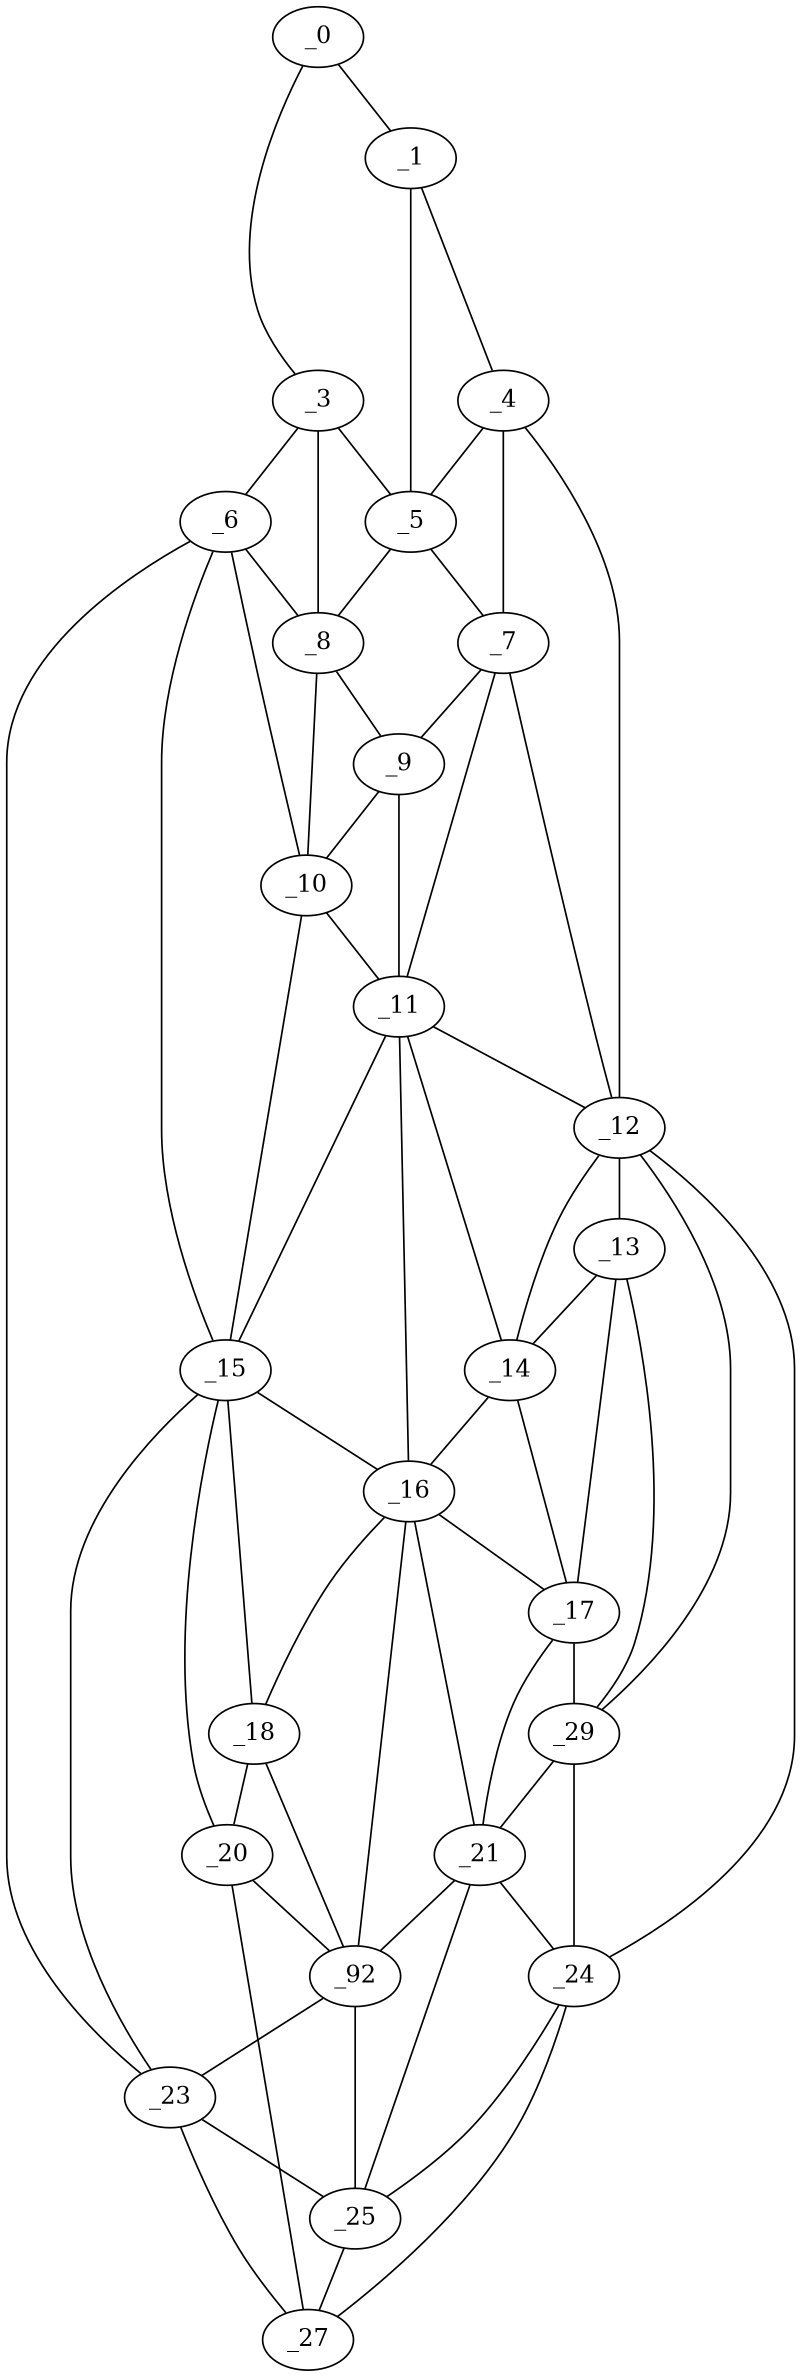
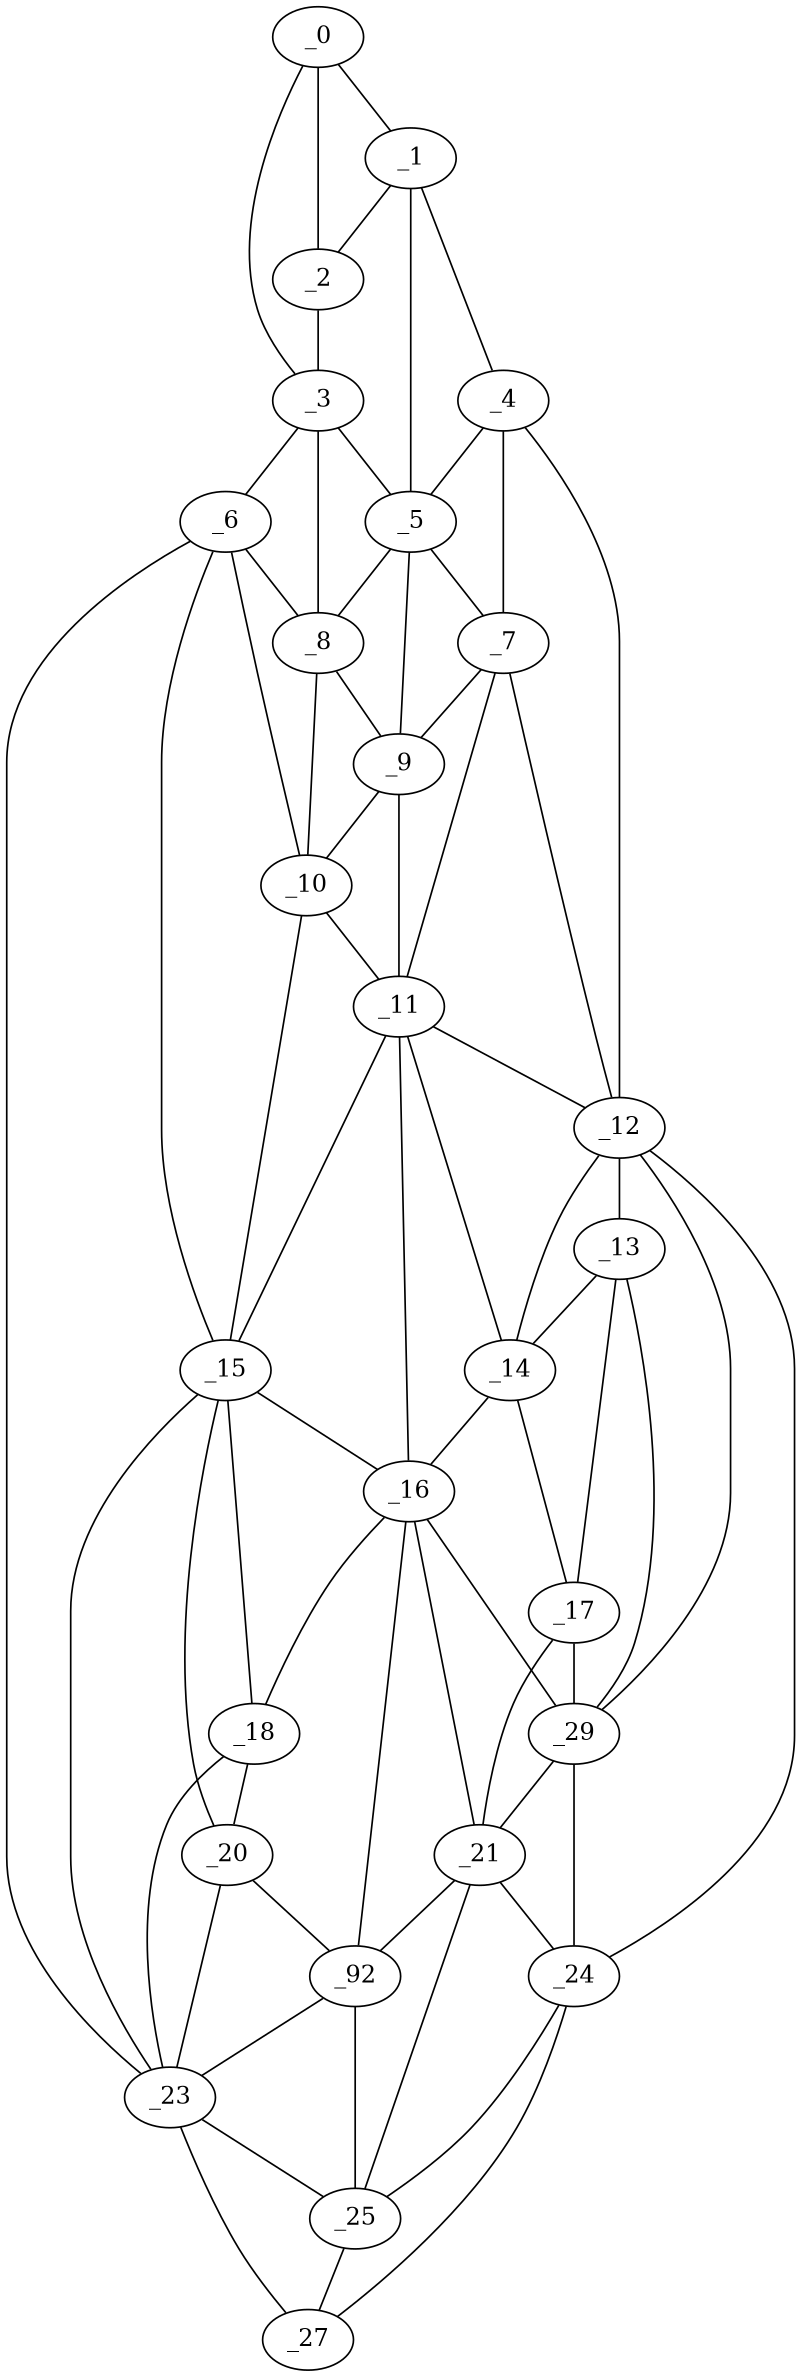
  graph {
    node [x=15 y=52]
    edge [valence=2]
    _0 [x=7 y=53]
    _1
+   _2 [y=55]
    _3 [x=25 y=79]
    _4 [x=33 y=46]
    _5 [x=36 y=54]
    _6 [x=39 y=86]
    _8 [x=45 y=73]
    _7 [x=43 y=48]
    _12 [x=68 y=45]
    _9 [x=52 y=61]
    _10 [x=52 y=79]
    _15 [x=78 y=78]
    _23 [x=105 y=81]
    _11 [x=61 y=59]
    _14 [x=77 y=56]
    _13 [x=75 y=47]
    n18 [label=_29 x=94 y=48]
    _24 [x=115 y=49]
    _16 [x=80 y=65]
    _18 [x=87 y=73]
    _20 [x=95 y=76]
    _25 [x=117 y=66]
    _27 [x=125 y=70]
    _17 [x=86]
    _21 [x=98 y=56]
    n27 [label=_92 x=100 y=66]
    _0 -- _1
+   _0 -- _2
    _0 -- _3 [valence=1]
+   _1 -- _2 [valence=1]
    _1 -- _4 [valence=1]
    _1 -- _5
+   _2 -- _3 [valence=1]
    _3 -- _5 [valence=1]
    _3 -- _6 [valence=1]
    _3 -- _8
    _4 -- _5 [valence=1]
    _4 -- _7
    _4 -- _12 [valence=1]
    _5 -- _8
    _5 -- _7
+   _5 -- _9 [valence=1]
    _6 -- _8 [valence=1]
    _6 -- _10
    _6 -- _15
    _6 -- _23 [valence=1]
    _8 -- _9
    _8 -- _10
    _7 -- _12 [valence=1]
    _7 -- _9
    _7 -- _11
    _12 -- _14 [valence=1]
    _12 -- _13
    _12 -- n18 [valence=1]
    _12 -- _24 [valence=1]
    _9 -- _10
    _9 -- _11
    _10 -- _15 [valence=1]
    _10 -- _11
    _15 -- _23
    _15 -- _16
    _15 -- _18
    _15 -- _20
    _23 -- _25
    _23 -- _27 [valence=1]
    _11 -- _12
    _11 -- _15
    _11 -- _14
    _11 -- _16 [valence=1]
    _14 -- _16
    _14 -- _17
    _13 -- _14
    _13 -- n18
    _13 -- _17
    n18 -- _24
    n18 -- _21
    _24 -- _25
    _24 -- _27 [valence=1]
    _16 -- _18
-   _16 -- _17 [valence=1]
+   _16 -- n18 [valence=1]
    _16 -- _21 [valence=1]
    _16 -- n27
    _18 -- _20
-   _18 -- n27
-   _20 -- _27
+   _18 -- _23
+   _20 -- _23
    _20 -- n27
    _25 -- _27 [valence=1]
    _17 -- n18
    _17 -- _21
    _21 -- _24
    _21 -- _25 [valence=1]
    _21 -- n27
    n27 -- _23
    n27 -- _25
  }
